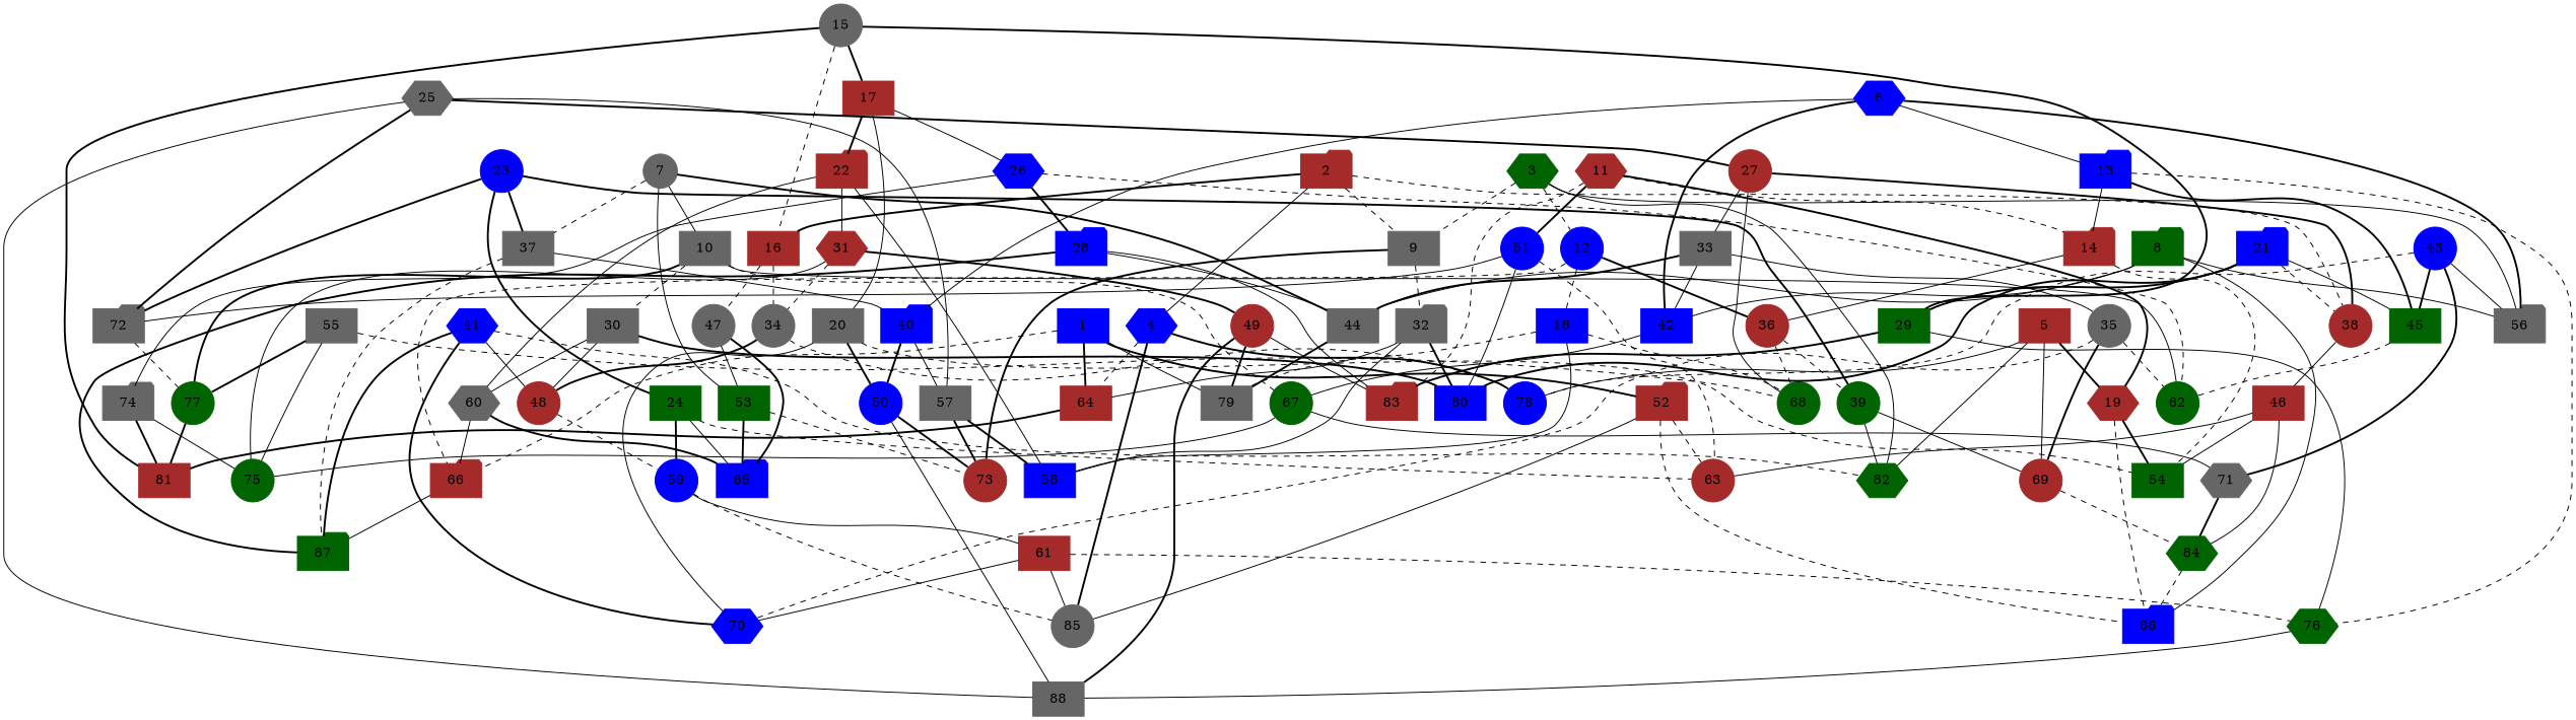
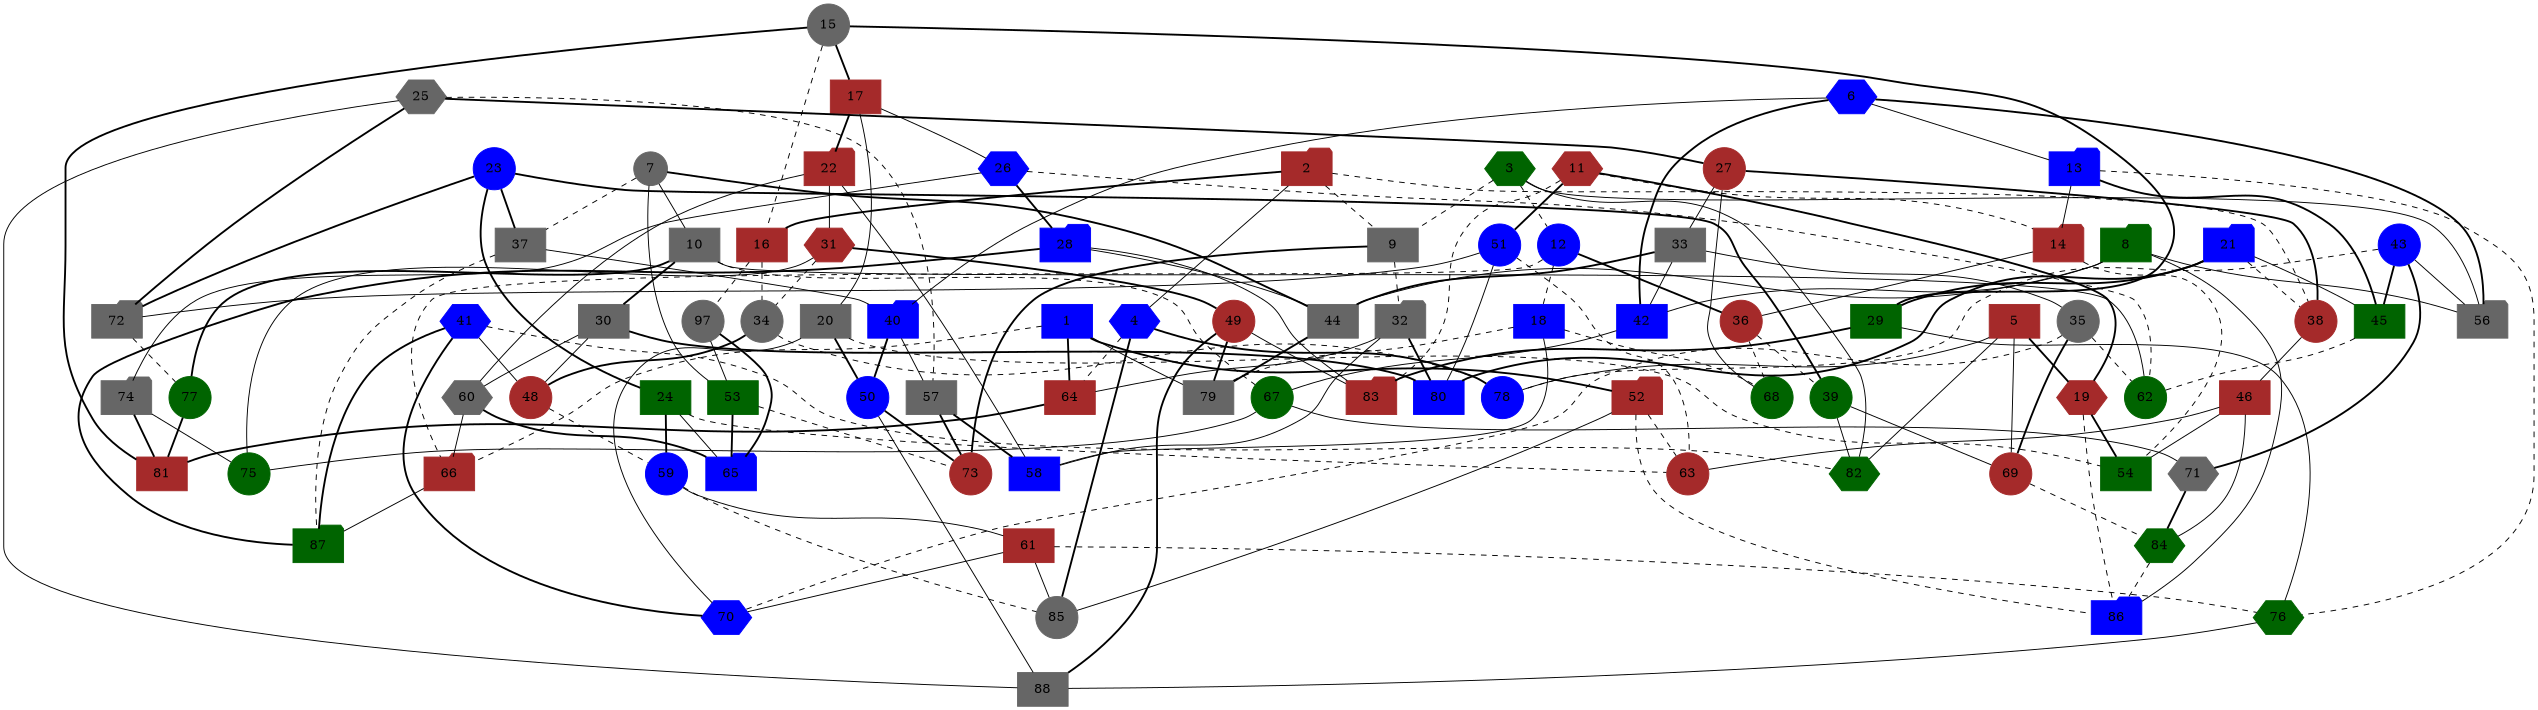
  graph {
    node [color=brown shape=box style=filled]
    edge [style=solid]
    1 [color=blue]
    52 [shape=folder]
    64
    66 [shape=folder]
    79 [color=gray40]
    85 [color=gray40 shape=circle]
    86 [color=blue shape=folder]
    63 [shape=circle]
    81
    87 [color=darkgreen shape=folder]
    2 [shape=folder]
    4 [color=blue shape=hexagon]
    9 [color=gray40]
    16
    38 [shape=circle]
    78 [color=blue shape=circle]
    32 [color=gray40 shape=folder]
    73 [shape=circle]
    34 [color=gray40 shape=circle]
-   47 [color=gray40 shape=circle]
+   47 [color=gray40 shape=circle label=97]
    46
    3 [color=darkgreen shape=hexagon]
    12 [color=blue shape=circle]
    56 [color=gray40 shape=folder]
    82 [color=darkgreen shape=hexagon]
    18 [color=blue]
    36 [shape=circle]
    5
    19 [shape=hexagon]
    69 [shape=circle]
    54 [color=darkgreen]
    84 [color=darkgreen shape=hexagon]
    6 [color=blue shape=hexagon]
    13 [color=blue shape=folder]
    40 [color=blue shape=folder]
    42 [color=blue]
    14 [shape=folder]
    45 [color=darkgreen]
    76 [color=darkgreen shape=hexagon]
    50 [color=blue shape=circle]
    57 [color=gray40]
    67 [color=darkgreen shape=circle]
    7 [color=gray40 shape=circle]
    37 [color=gray40]
    44 [color=gray40]
    53 [color=darkgreen]
    10 [color=gray40]
    65 [color=blue shape=folder]
-   55 [color=gray40]
    77 [color=darkgreen shape=circle]
    68 [color=darkgreen shape=circle]
    75 [color=darkgreen shape=circle]
    8 [color=darkgreen shape=folder]
    58 [color=blue]
    80 [color=blue]
    30 [color=gray40]
    62 [color=darkgreen shape=circle]
    60 [color=gray40 shape=hexagon]
    48 [shape=circle]
    71 [color=gray40 shape=hexagon]
    11 [shape=hexagon]
    51 [color=blue shape=circle]
    83 [shape=folder]
    72 [color=gray40 shape=folder]
    39 [color=darkgreen shape=circle]
    88 [color=gray40]
    15 [color=gray40 shape=circle]
    17
    29 [color=darkgreen]
    20 [color=gray40]
    22 [shape=folder]
    26 [color=blue shape=hexagon]
    70 [color=blue shape=hexagon]
    31 [shape=hexagon]
    28 [color=blue shape=folder]
    74 [color=gray40 shape=folder]
    21 [color=blue shape=folder]
    49 [shape=circle]
    23 [color=blue shape=circle]
    24 [color=darkgreen]
    59 [color=blue shape=circle]
    61
    25 [color=gray40 shape=hexagon]
    27 [shape=circle]
    33 [color=gray40]
    35 [color=gray40 shape=circle]
    41 [color=blue shape=hexagon]
    43 [color=blue shape=circle]
    1 -- 52 [style=bold]
    1 -- 64 [style=bold]
    1 -- 66 [style=dashed]
    1 -- 79
    52 -- 85
    52 -- 86 [style=dashed]
    52 -- 63 [style=dashed]
    64 -- 81 [style=bold]
    66 -- 87
    2 -- 4
    2 -- 9 [style=dashed]
    2 -- 16 [style=bold]
    2 -- 38 [style=dashed]
    4 -- 64 [style=dashed]
    4 -- 85 [style=bold]
    4 -- 78 [style=bold]
    9 -- 32 [style=dashed]
    9 -- 73 [style=bold]
    16 -- 34 [style=dashed]
    16 -- 47 [style=dashed]
    38 -- 46
    32 -- 64
    32 -- 58
    32 -- 80 [style=bold]
    34 -- 78 [style=dashed]
    34 -- 48 [style=bold]
    47 -- 53
    47 -- 65 [style=bold]
    46 -- 63
    46 -- 54
    46 -- 84
    3 -- 9 [style=dashed]
    3 -- 12 [style=dashed]
    3 -- 56
    3 -- 82
    12 -- 66 [style=dashed]
    12 -- 18 [style=dashed]
    12 -- 36 [style=bold]
    18 -- 79 [style=dashed]
    18 -- 68 [style=dashed]
    18 -- 58
    36 -- 68 [style=dashed]
    36 -- 39 [style=dashed]
    5 -- 78
    5 -- 82
    5 -- 19 [style=bold]
    5 -- 69
    19 -- 86 [style=dashed]
    19 -- 54 [style=bold]
    69 -- 84 [style=dashed]
    84 -- 86 [style=dashed]
    6 -- 56 [style=bold]
    6 -- 13
    6 -- 40
    6 -- 42 [style=bold]
    13 -- 14
    13 -- 45 [style=bold]
    13 -- 76 [style=dashed]
    40 -- 50 [style=bold]
    40 -- 57
    42 -- 67
    14 -- 36
    14 -- 54 [style=dashed]
    45 -- 62 [style=dashed]
    76 -- 88
    50 -- 73 [style=bold]
    50 -- 88
    57 -- 73 [style=bold]
    57 -- 58 [style=bold]
    67 -- 75
    67 -- 71
    7 -- 37 [style=dashed]
    7 -- 44 [style=bold]
    7 -- 53
    7 -- 10
    37 -- 87 [style=dashed]
    37 -- 40
    44 -- 79 [style=bold]
    53 -- 73 [style=dashed]
    53 -- 65 [style=bold]
    10 -- 67 [style=dashed]
    10 -- 77 [style=bold]
-   10 -- 30 [style=dashed]
+   10 -- 30 [style=bold]
    10 -- 62
-   55 -- 77 [style=bold]
-   55 -- 68 [style=dashed]
-   55 -- 75
    77 -- 81 [style=bold]
    8 -- 86
    8 -- 56
    8 -- 42
    8 -- 44
    30 -- 80 [style=bold]
    30 -- 60
    30 -- 48
    60 -- 66
    60 -- 65 [style=bold]
    48 -- 59 [style=dashed]
    71 -- 84 [style=bold]
    11 -- 19 [style=bold]
    11 -- 14 [style=dashed]
    11 -- 51 [style=bold]
    11 -- 83 [style=dashed]
    51 -- 63 [style=dashed]
    51 -- 80
    51 -- 72
    72 -- 77 [style=dashed]
    39 -- 82
    39 -- 69
    15 -- 81 [style=bold]
    15 -- 16 [style=dashed]
    15 -- 17 [style=bold]
    15 -- 29 [style=bold]
    17 -- 20
    17 -- 22 [style=bold]
    17 -- 26
    29 -- 76
    29 -- 83 [style=bold]
    20 -- 54 [style=dashed]
    20 -- 50 [style=bold]
    20 -- 70
    22 -- 58
    22 -- 60
    22 -- 31
    26 -- 62 [style=dashed]
    26 -- 28 [style=bold]
    26 -- 74
    31 -- 34 [style=dashed]
    31 -- 75
    31 -- 49 [style=bold]
    28 -- 87 [style=bold]
    28 -- 44
    28 -- 83
    74 -- 81 [style=bold]
    74 -- 75
    21 -- 38 [style=dashed]
    21 -- 45
    21 -- 80 [style=bold]
    21 -- 29 [style=bold]
    49 -- 79 [style=bold]
    49 -- 83
    49 -- 88 [style=bold]
    23 -- 37 [style=bold]
    23 -- 72 [style=bold]
    23 -- 39 [style=bold]
    23 -- 24 [style=bold]
    24 -- 63 [style=dashed]
    24 -- 65
    24 -- 59 [style=bold]
    59 -- 85 [style=dashed]
    59 -- 61
    61 -- 85
    61 -- 76 [style=dashed]
    61 -- 70
-   25 -- 57
+   25 -- 57 [style=dashed]
    25 -- 72 [style=bold]
    25 -- 88
    25 -- 27 [style=bold]
    27 -- 38 [style=bold]
    27 -- 68
    27 -- 33
    33 -- 42
    33 -- 44 [style=bold]
    33 -- 35
    35 -- 69 [style=bold]
    35 -- 62 [style=dashed]
    35 -- 70 [style=dashed]
    41 -- 87 [style=bold]
    41 -- 82 [style=dashed]
    41 -- 48
    41 -- 70 [style=bold]
    43 -- 78 [style=dashed]
    43 -- 56
    43 -- 45 [style=bold]
    43 -- 71 [style=bold]
  }
